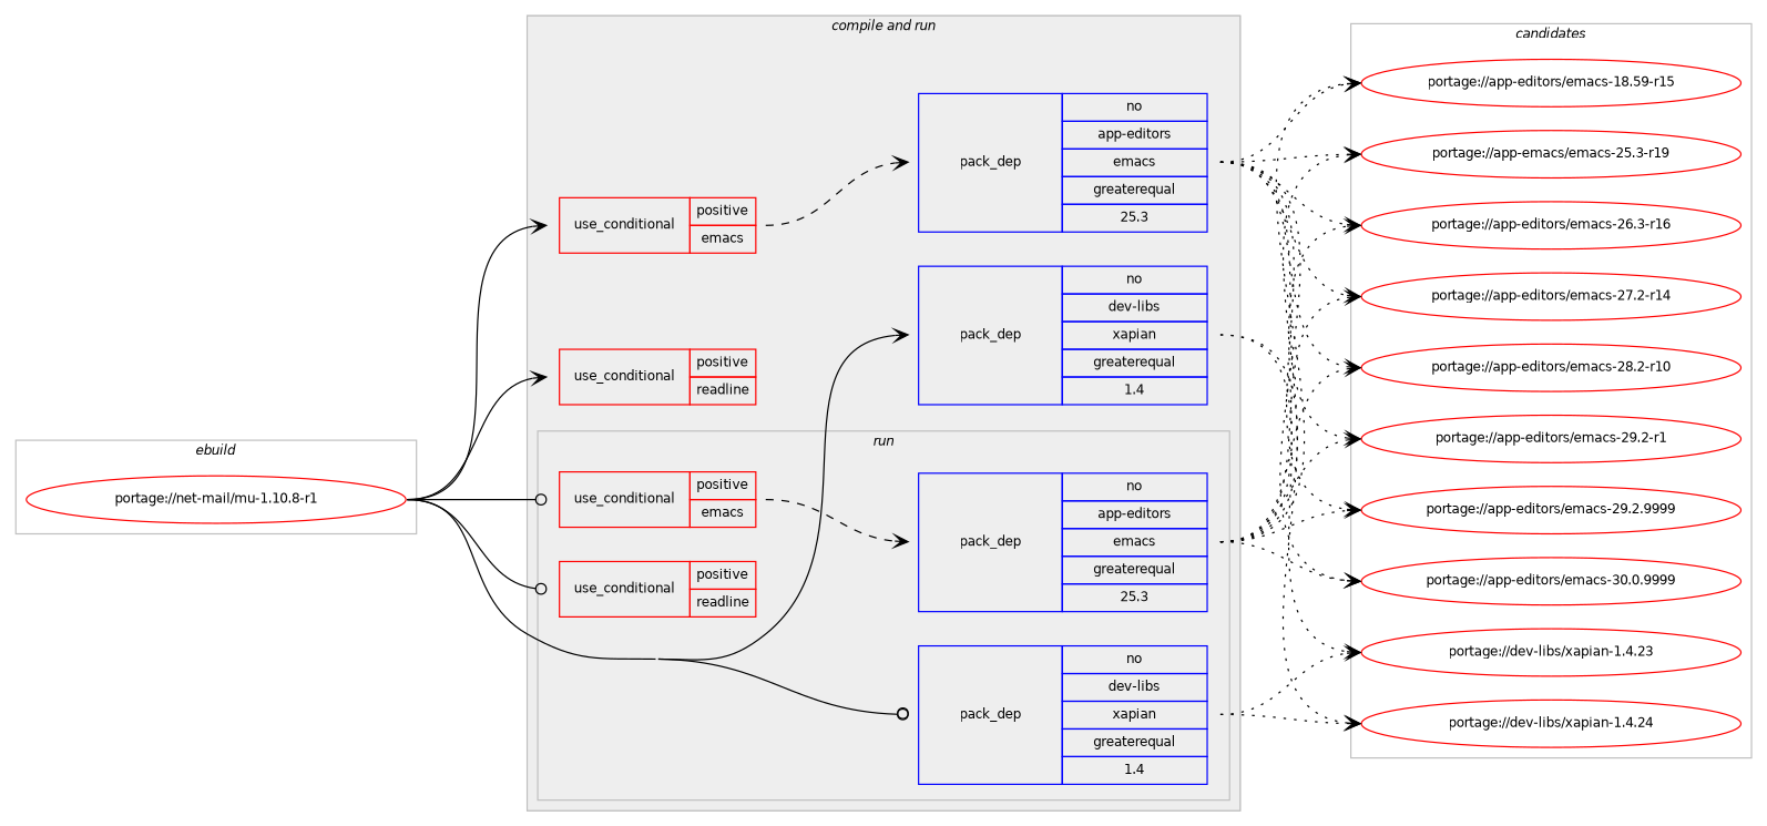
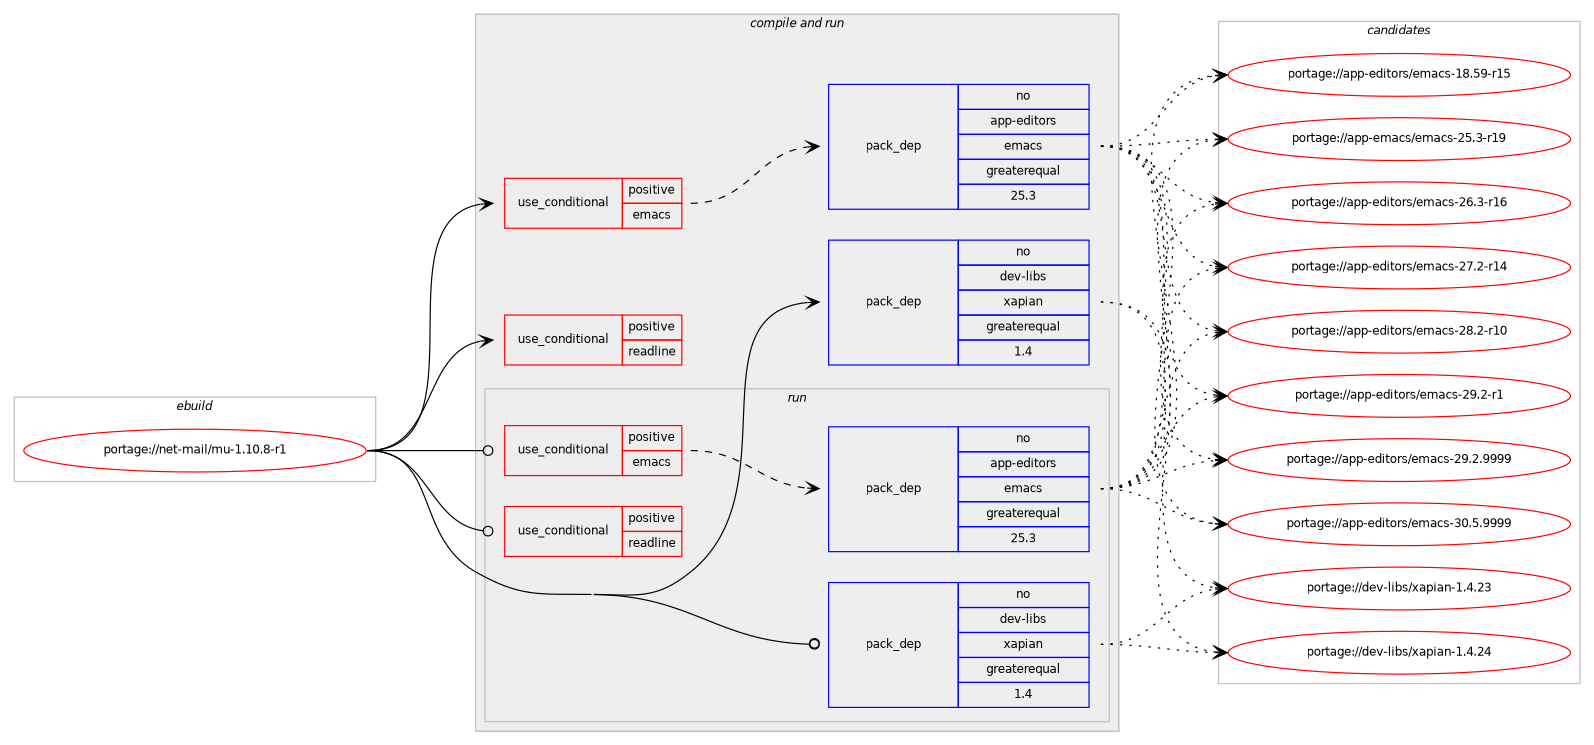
  digraph {
    compound=true
    concentrate=true
    fontname=Helvetica
    fontsize=10
    newrank=true
    rankdir=LR
    ranksep=1.5
    node [color=red fontname=Helvetica fontsize=10]
    edge [arrowhead=vee headport=w style=dotted tailport=e weight=100]
    n1 [label="portage://net-mail/mu-1.10.8-r1" width=4]
    n2 [color=blue label=<<TABLE BORDER="0" CELLBORDER="1" CELLSPACING="0" CELLPADDING="4" WIDTH="220"><TR><TD ROWSPAN="6" CELLPADDING="30">pack_dep</TD></TR><TR><TD WIDTH="110">no</TD></TR><TR><TD>app-editors</TD></TR><TR><TD>emacs</TD></TR><TR><TD>greaterequal</TD></TR><TR><TD>25.3</TD></TR></TABLE>> shape=none]
    n3 [label=<<TABLE BORDER="0" CELLBORDER="1" CELLSPACING="0" CELLPADDING="4"><TR><TD ROWSPAN="3" CELLPADDING="10">use_conditional</TD></TR><TR><TD>positive</TD></TR><TR><TD>emacs</TD></TR></TABLE>> shape=none]
    n4 [label=<<TABLE BORDER="0" CELLBORDER="1" CELLSPACING="0" CELLPADDING="4"><TR><TD ROWSPAN="3" CELLPADDING="10">use_conditional</TD></TR><TR><TD>positive</TD></TR><TR><TD>readline</TD></TR></TABLE>> shape=none]
    n5 [color=blue label=<<TABLE BORDER="0" CELLBORDER="1" CELLSPACING="0" CELLPADDING="4" WIDTH="220"><TR><TD ROWSPAN="6" CELLPADDING="30">pack_dep</TD></TR><TR><TD WIDTH="110">no</TD></TR><TR><TD>dev-libs</TD></TR><TR><TD>xapian</TD></TR><TR><TD>greaterequal</TD></TR><TR><TD>1.4</TD></TR></TABLE>> shape=none]
    n6 [color=blue label=<<TABLE BORDER="0" CELLBORDER="1" CELLSPACING="0" CELLPADDING="4" WIDTH="220"><TR><TD ROWSPAN="6" CELLPADDING="30">pack_dep</TD></TR><TR><TD WIDTH="110">no</TD></TR><TR><TD>app-editors</TD></TR><TR><TD>emacs</TD></TR><TR><TD>greaterequal</TD></TR><TR><TD>25.3</TD></TR></TABLE>> shape=none]
    n7 [label=<<TABLE BORDER="0" CELLBORDER="1" CELLSPACING="0" CELLPADDING="4"><TR><TD ROWSPAN="3" CELLPADDING="10">use_conditional</TD></TR><TR><TD>positive</TD></TR><TR><TD>emacs</TD></TR></TABLE>> shape=none]
    n8 [label=<<TABLE BORDER="0" CELLBORDER="1" CELLSPACING="0" CELLPADDING="4"><TR><TD ROWSPAN="3" CELLPADDING="10">use_conditional</TD></TR><TR><TD>positive</TD></TR><TR><TD>readline</TD></TR></TABLE>> shape=none]
    n9 [color=blue label=<<TABLE BORDER="0" CELLBORDER="1" CELLSPACING="0" CELLPADDING="4" WIDTH="220"><TR><TD ROWSPAN="6" CELLPADDING="30">pack_dep</TD></TR><TR><TD WIDTH="110">no</TD></TR><TR><TD>dev-libs</TD></TR><TR><TD>xapian</TD></TR><TR><TD>greaterequal</TD></TR><TR><TD>1.4</TD></TR></TABLE>> shape=none]
    n10 [label="portage://app-editors/emacs-18.59-r15" width=4]
    n11 [label="portage://app-emacs/emacs-25.3-r19" width=4]
    n12 [label="portage://app-editors/emacs-26.3-r16" width=4]
    n13 [label="portage://app-editors/emacs-27.2-r14" width=4]
    n14 [label="portage://app-editors/emacs-28.2-r10" width=4]
    n15 [label="portage://app-editors/emacs-29.2-r1" width=4]
    n16 [label="portage://app-editors/emacs-29.2.9999" width=4]
-   n17 [label="portage://app-editors/emacs-30.0.9999" width=4]
+   n17 [label="portage://app-editors/emacs-30.5.9999" width=4]
    n18 [label="portage://dev-libs/xapian-1.4.23" width=4]
    n19 [label="portage://dev-libs/xapian-1.4.24" width=4]
    subgraph cluster_1 {
      color=gray
      label=<<i>ebuild</i>>
      rank=same
      n1
    }
    subgraph cluster_2 {
      color=gray
      label=<<i>dependencies</i>>
      subgraph cluster_3 {
        color=gray
        fillcolor="#eeeeee"
        label=<<i>compile</i>>
        style=filled
        subgraph sub_4 {
          color=gray
          fillcolor="#eeeeee"
          label=<<i>compile</i>>
          style=filled
          n3
          subgraph sub_5 {
            color=gray
            fillcolor="#eeeeee"
            label=<<i>compile</i>>
            style=filled
            n2
          }
        }
        subgraph sub_6 {
          color=gray
          fillcolor="#eeeeee"
          label=<<i>compile</i>>
          style=filled
          n4
        }
        subgraph sub_7 {
          color=gray
          fillcolor="#eeeeee"
          label=<<i>compile</i>>
          style=filled
          n5
        }
      }
      subgraph cluster_8 {
        color=gray
        fillcolor="#eeeeee"
        label=<<i>compile and run</i>>
        style=filled
      }
      subgraph cluster_9 {
        color=gray
        fillcolor="#eeeeee"
        label=<<i>run</i>>
        style=filled
        subgraph sub_10 {
          color=gray
          fillcolor="#eeeeee"
          label=<<i>run</i>>
          style=filled
          n7
          subgraph sub_11 {
            color=gray
            fillcolor="#eeeeee"
            label=<<i>run</i>>
            style=filled
            n6
          }
        }
        subgraph sub_12 {
          color=gray
          fillcolor="#eeeeee"
          label=<<i>run</i>>
          style=filled
          n8
        }
        subgraph sub_13 {
          color=gray
          fillcolor="#eeeeee"
          label=<<i>run</i>>
          style=filled
          n9
        }
      }
    }
    subgraph cluster_14 {
      color=gray
      label=<<i>candidates</i>>
      rank=same
      subgraph sub_15 {
        color=black
        label=<<i>candidates</i>>
        nodesep=1
        rank=same
        n10
        n11
        n12
        n13
        n14
        n15
        n16
        n17
      }
      subgraph sub_16 {
        color=black
        label=<<i>candidates</i>>
        nodesep=1
        rank=same
        n18
        n19
      }
      subgraph sub_17 {
        color=black
        label=<<i>candidates</i>>
        nodesep=1
        rank=same
        n10
        n11
        n12
        n13
        n14
        n15
        n16
        n17
      }
      subgraph sub_18 {
        color=black
        label=<<i>candidates</i>>
        nodesep=1
        rank=same
        n18
        n19
      }
    }
    n1 -> n3 [style=solid weight=20]
    n1 -> n4 [style=solid weight=20]
    n1 -> n5 [style=solid weight=20]
    n1 -> n7 [arrowhead=odot style=solid weight=20]
    n1 -> n8 [arrowhead=odot style=solid weight=20]
    n1 -> n9 [arrowhead=odot style=solid weight=20]
    n2 -> n10
    n2 -> n11
    n2 -> n12
    n2 -> n13
    n2 -> n14
    n2 -> n15
    n2 -> n16
    n2 -> n17
    n3 -> n2 [style=dashed weight=20]
    n5 -> n18
    n5 -> n19
    n6 -> n10
    n6 -> n11
    n6 -> n12
    n6 -> n13
    n6 -> n14
    n6 -> n15
    n6 -> n16
    n6 -> n17
    n7 -> n6 [style=dashed weight=20]
    n9 -> n18
    n9 -> n19
  }
